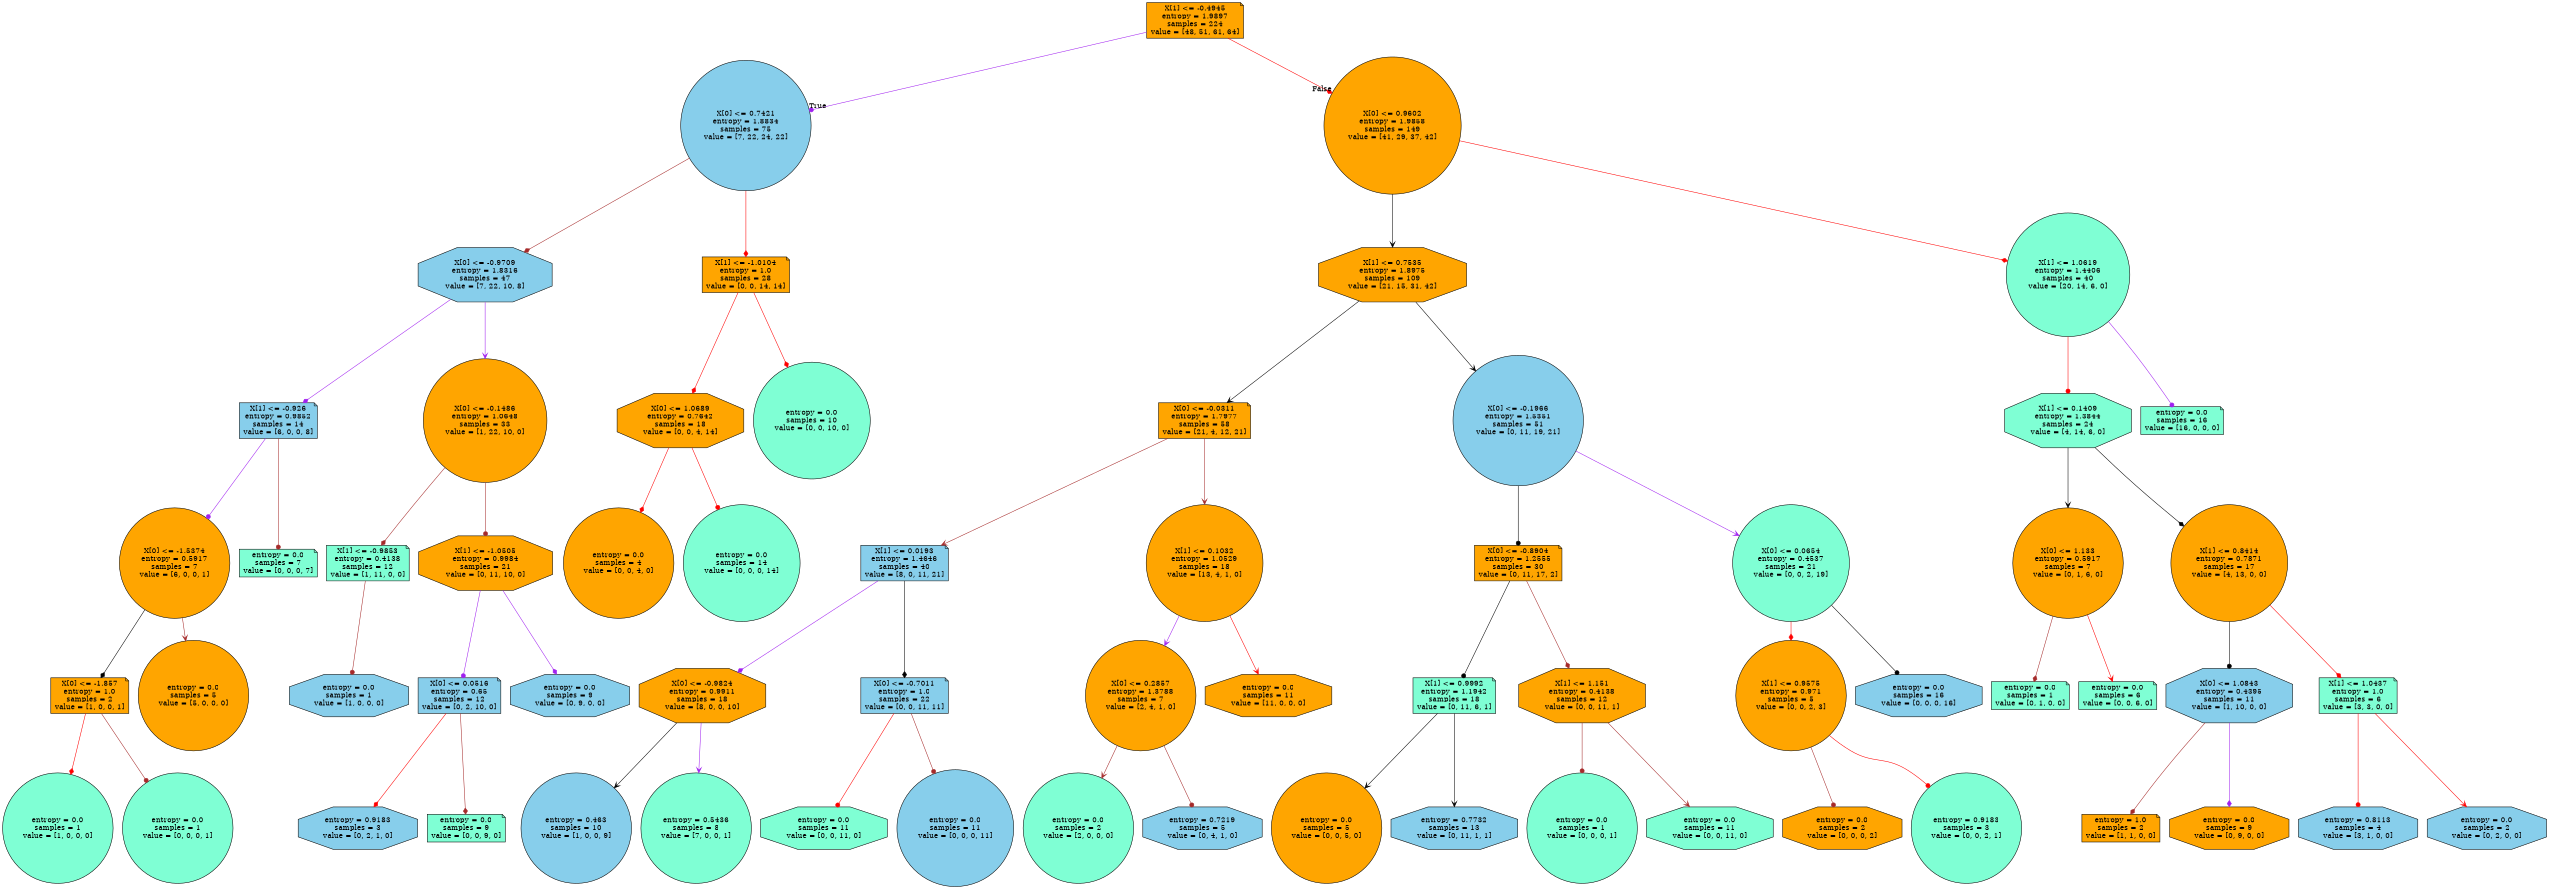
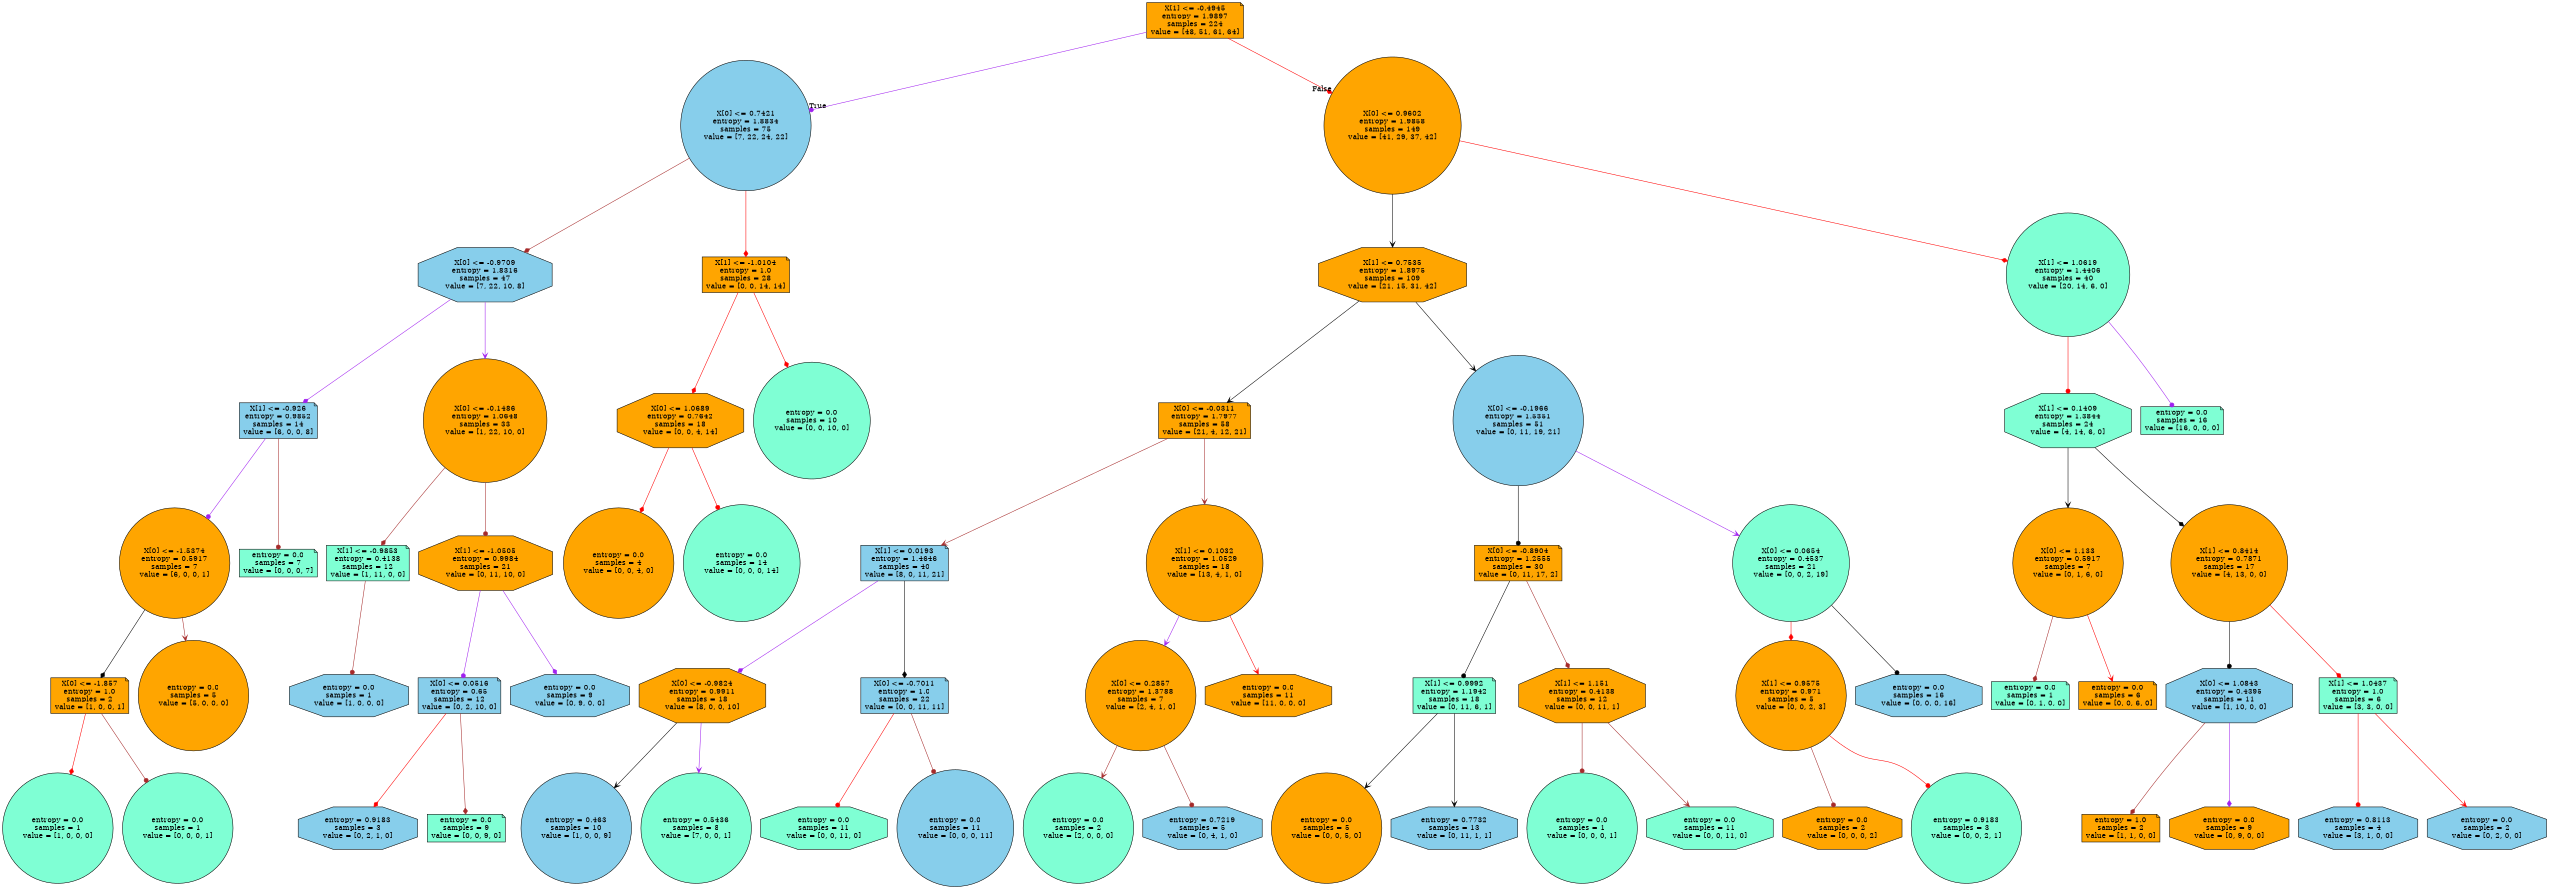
  digraph {
    node [color=black fillcolor=orange shape=circle style=filled]
    edge [arrowhead=diamond color=brown]
    n1 [label="X[1] <= -0.4945\nentropy = 1.9897\nsamples = 224\nvalue = [48, 51, 61, 64]" shape=note]
    n2 [fillcolor=skyblue label="X[0] <= 0.7421\nentropy = 1.8834\nsamples = 75\nvalue = [7, 22, 24, 22]"]
    n3 [label="X[0] <= 0.9602\nentropy = 1.9858\nsamples = 149\nvalue = [41, 29, 37, 42]"]
    n4 [fillcolor=skyblue label="X[0] <= -0.9709\nentropy = 1.8316\nsamples = 47\nvalue = [7, 22, 10, 8]" shape=octagon]
    n5 [label="X[1] <= -1.0104\nentropy = 1.0\nsamples = 28\nvalue = [0, 0, 14, 14]" shape=note]
    n6 [label="X[1] <= 0.7535\nentropy = 1.8975\nsamples = 109\nvalue = [21, 15, 31, 42]" shape=octagon]
    n7 [fillcolor=aquamarine label="X[1] <= 1.0619\nentropy = 1.4406\nsamples = 40\nvalue = [20, 14, 6, 0]"]
    n8 [fillcolor=skyblue label="X[1] <= -0.926\nentropy = 0.9852\nsamples = 14\nvalue = [6, 0, 0, 8]" shape=note]
    n9 [label="X[0] <= -0.1486\nentropy = 1.0648\nsamples = 33\nvalue = [1, 22, 10, 0]"]
    n10 [label="X[0] <= 1.0689\nentropy = 0.7642\nsamples = 18\nvalue = [0, 0, 4, 14]" shape=octagon]
    n11 [fillcolor=aquamarine label="entropy = 0.0\nsamples = 10\nvalue = [0, 0, 10, 0]"]
    n12 [label="X[0] <= -1.5374\nentropy = 0.5917\nsamples = 7\nvalue = [6, 0, 0, 1]"]
    n13 [fillcolor=aquamarine label="entropy = 0.0\nsamples = 7\nvalue = [0, 0, 0, 7]" shape=note]
    n14 [fillcolor=aquamarine label="X[1] <= -0.9853\nentropy = 0.4138\nsamples = 12\nvalue = [1, 11, 0, 0]" shape=note]
    n15 [label="X[1] <= -1.0505\nentropy = 0.9984\nsamples = 21\nvalue = [0, 11, 10, 0]" shape=octagon]
    n16 [label="X[0] <= -1.857\nentropy = 1.0\nsamples = 2\nvalue = [1, 0, 0, 1]" shape=note]
    n17 [label="entropy = 0.0\nsamples = 5\nvalue = [5, 0, 0, 0]"]
    n18 [fillcolor=aquamarine label="entropy = 0.0\nsamples = 1\nvalue = [1, 0, 0, 0]"]
    n19 [fillcolor=aquamarine label="entropy = 0.0\nsamples = 1\nvalue = [0, 0, 0, 1]"]
    n20 [fillcolor=skyblue label="entropy = 0.0\nsamples = 1\nvalue = [1, 0, 0, 0]" shape=octagon]
    n21 [fillcolor=skyblue label="X[0] <= 0.0516\nentropy = 0.65\nsamples = 12\nvalue = [0, 2, 10, 0]" shape=note]
    n22 [fillcolor=skyblue label="entropy = 0.0\nsamples = 9\nvalue = [0, 9, 0, 0]" shape=octagon]
    n23 [fillcolor=skyblue label="entropy = 0.9183\nsamples = 3\nvalue = [0, 2, 1, 0]" shape=octagon]
    n24 [fillcolor=aquamarine label="entropy = 0.0\nsamples = 9\nvalue = [0, 0, 9, 0]" shape=note]
    n25 [label="entropy = 0.0\nsamples = 4\nvalue = [0, 0, 4, 0]"]
    n26 [fillcolor=aquamarine label="entropy = 0.0\nsamples = 14\nvalue = [0, 0, 0, 14]"]
    n27 [label="X[0] <= -0.0311\nentropy = 1.7977\nsamples = 58\nvalue = [21, 4, 12, 21]" shape=note]
    n28 [fillcolor=skyblue label="X[0] <= -0.1966\nentropy = 1.5351\nsamples = 51\nvalue = [0, 11, 19, 21]"]
    n29 [fillcolor=aquamarine label="X[1] <= 0.1409\nentropy = 1.3844\nsamples = 24\nvalue = [4, 14, 6, 0]" shape=octagon]
    n30 [fillcolor=aquamarine label="entropy = 0.0\nsamples = 16\nvalue = [16, 0, 0, 0]" shape=note]
    n31 [fillcolor=skyblue label="X[1] <= 0.0193\nentropy = 1.4646\nsamples = 40\nvalue = [8, 0, 11, 21]" shape=note]
    n32 [label="X[1] <= 0.1032\nentropy = 1.0529\nsamples = 18\nvalue = [13, 4, 1, 0]"]
    n33 [label="X[0] <= -0.8904\nentropy = 1.2555\nsamples = 30\nvalue = [0, 11, 17, 2]" shape=note]
    n34 [fillcolor=aquamarine label="X[0] <= 0.0654\nentropy = 0.4537\nsamples = 21\nvalue = [0, 0, 2, 19]"]
    n35 [label="X[0] <= -0.9824\nentropy = 0.9911\nsamples = 18\nvalue = [8, 0, 0, 10]" shape=octagon]
    n36 [fillcolor=skyblue label="X[0] <= -0.7011\nentropy = 1.0\nsamples = 22\nvalue = [0, 0, 11, 11]" shape=note]
    n37 [label="X[0] <= 0.2857\nentropy = 1.3788\nsamples = 7\nvalue = [2, 4, 1, 0]"]
    n38 [label="entropy = 0.0\nsamples = 11\nvalue = [11, 0, 0, 0]" shape=octagon]
    n39 [fillcolor=skyblue label="entropy = 0.463\nsamples = 10\nvalue = [1, 0, 0, 9]"]
    n40 [fillcolor=aquamarine label="entropy = 0.5436\nsamples = 8\nvalue = [7, 0, 0, 1]"]
    n41 [fillcolor=aquamarine label="entropy = 0.0\nsamples = 11\nvalue = [0, 0, 11, 0]" shape=octagon]
    n42 [fillcolor=skyblue label="entropy = 0.0\nsamples = 11\nvalue = [0, 0, 0, 11]"]
    n43 [fillcolor=aquamarine label="entropy = 0.0\nsamples = 2\nvalue = [2, 0, 0, 0]"]
    n44 [fillcolor=skyblue label="entropy = 0.7219\nsamples = 5\nvalue = [0, 4, 1, 0]" shape=octagon]
    n45 [fillcolor=aquamarine label="X[1] <= 0.9992\nentropy = 1.1942\nsamples = 18\nvalue = [0, 11, 6, 1]" shape=note]
    n46 [label="X[1] <= 1.151\nentropy = 0.4138\nsamples = 12\nvalue = [0, 0, 11, 1]" shape=octagon]
    n47 [label="X[1] <= 0.9575\nentropy = 0.971\nsamples = 5\nvalue = [0, 0, 2, 3]"]
    n48 [fillcolor=skyblue label="entropy = 0.0\nsamples = 16\nvalue = [0, 0, 0, 16]" shape=octagon]
    n49 [label="entropy = 0.0\nsamples = 5\nvalue = [0, 0, 5, 0]"]
    n50 [fillcolor=skyblue label="entropy = 0.7732\nsamples = 13\nvalue = [0, 11, 1, 1]" shape=octagon]
    n51 [fillcolor=aquamarine label="entropy = 0.0\nsamples = 1\nvalue = [0, 0, 0, 1]"]
    n52 [fillcolor=aquamarine label="entropy = 0.0\nsamples = 11\nvalue = [0, 0, 11, 0]" shape=octagon]
    n53 [label="entropy = 0.0\nsamples = 2\nvalue = [0, 0, 0, 2]" shape=octagon]
    n54 [fillcolor=aquamarine label="entropy = 0.9183\nsamples = 3\nvalue = [0, 0, 2, 1]"]
    n55 [label="X[0] <= 1.133\nentropy = 0.5917\nsamples = 7\nvalue = [0, 1, 6, 0]"]
    n56 [label="X[1] <= 0.8414\nentropy = 0.7871\nsamples = 17\nvalue = [4, 13, 0, 0]"]
    n57 [fillcolor=aquamarine label="entropy = 0.0\nsamples = 1\nvalue = [0, 1, 0, 0]" shape=note]
-   n58 [fillcolor=aquamarine label="entropy = 0.0\nsamples = 6\nvalue = [0, 0, 6, 0]" shape=note]
+   n58 [label="entropy = 0.0\nsamples = 6\nvalue = [0, 0, 6, 0]" shape=note]
    n59 [fillcolor=skyblue label="X[0] <= 1.0843\nentropy = 0.4395\nsamples = 11\nvalue = [1, 10, 0, 0]" shape=octagon]
    n60 [fillcolor=aquamarine label="X[1] <= 1.0437\nentropy = 1.0\nsamples = 6\nvalue = [3, 3, 0, 0]" shape=note]
    n61 [label="entropy = 1.0\nsamples = 2\nvalue = [1, 1, 0, 0]" shape=note]
    n62 [label="entropy = 0.0\nsamples = 9\nvalue = [0, 9, 0, 0]" shape=octagon]
    n63 [fillcolor=skyblue label="entropy = 0.8113\nsamples = 4\nvalue = [3, 1, 0, 0]" shape=octagon]
    n64 [fillcolor=skyblue label="entropy = 0.0\nsamples = 2\nvalue = [0, 2, 0, 0]" shape=octagon]
    n1 -> n2 [arrowhead=dot color=purple headlabel=True labelangle=45 labeldistance=2.5]
    n1 -> n3 [color=red headlabel=False labelangle=-45 labeldistance=2.5]
    n2 -> n4
    n2 -> n5 [color=red]
    n3 -> n6 [arrowhead=vee color=black]
    n3 -> n7 [color=red]
    n4 -> n8 [color=purple]
    n4 -> n9 [arrowhead=vee color=purple]
    n5 -> n10 [color=red]
    n5 -> n11 [color=red]
    n6 -> n27 [arrowhead=vee color=black]
    n6 -> n28 [arrowhead=vee color=black]
    n7 -> n29 [arrowhead=dot color=red]
    n7 -> n30 [arrowhead=dot color=purple]
    n8 -> n12 [arrowhead=dot color=purple]
    n8 -> n13 [arrowhead=dot]
    n9 -> n14
    n9 -> n15 [arrowhead=dot]
    n10 -> n25 [color=red]
    n10 -> n26 [arrowhead=dot color=red]
    n12 -> n16 [color=black]
    n12 -> n17 [arrowhead=vee]
    n14 -> n20 [arrowhead=dot]
    n15 -> n21 [arrowhead=dot color=purple]
    n15 -> n22 [color=purple]
    n16 -> n18 [color=red]
    n16 -> n19 [arrowhead=dot]
    n21 -> n23 [color=red]
    n21 -> n24
    n27 -> n31 [arrowhead=vee]
    n27 -> n32 [arrowhead=vee]
    n28 -> n33 [arrowhead=dot color=black]
    n28 -> n34 [arrowhead=vee color=purple]
    n29 -> n55 [arrowhead=vee color=black]
    n29 -> n56 [color=black]
    n31 -> n35 [color=purple]
    n31 -> n36 [color=black]
    n32 -> n37 [arrowhead=vee color=purple]
    n32 -> n38 [arrowhead=vee color=red]
    n33 -> n45 [arrowhead=dot color=black]
    n33 -> n46
    n34 -> n47 [color=red]
    n34 -> n48 [arrowhead=dot color=black]
    n35 -> n39 [arrowhead=vee color=black]
    n35 -> n40 [arrowhead=vee color=purple]
    n36 -> n41 [arrowhead=dot color=red]
    n36 -> n42 [arrowhead=dot]
    n37 -> n43 [arrowhead=vee]
    n37 -> n44 [arrowhead=dot]
    n45 -> n49 [arrowhead=vee color=black]
    n45 -> n50 [arrowhead=vee color=black]
    n46 -> n51 [arrowhead=dot]
    n46 -> n52 [arrowhead=vee]
    n47 -> n53 [arrowhead=dot]
    n47 -> n54 [arrowhead=dot color=red]
    n55 -> n57
    n55 -> n58 [arrowhead=vee color=red]
    n56 -> n59 [arrowhead=dot color=black]
    n56 -> n60 [color=red]
    n59 -> n61
    n59 -> n62 [color=purple]
    n60 -> n63 [arrowhead=dot color=red]
    n60 -> n64 [arrowhead=vee color=red]
  }
